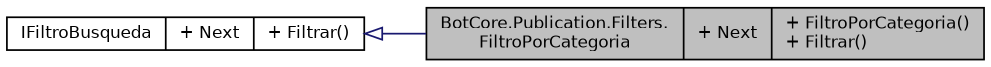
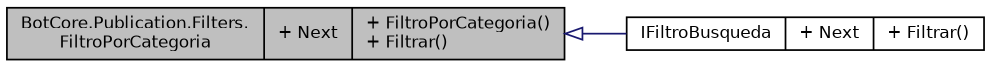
  digraph {
    rankdir=LR
    node [color=black fontname=Helvetica fontsize=10 shape=record style=filled]
    n1 [fillcolor=grey75 fontcolor=black height=0.2 label="{BotCore.Publication.Filters.\lFiltroPorCategoria\n|+ Next\l|+ FiltroPorCategoria()\l+ Filtrar()\l}" width=0.4]
    n2 [fillcolor=white height=0.2 label="{IFiltroBusqueda\n|+ Next\l|+ Filtrar()\l}" width=0.4]
-   n2 -> n1 [arrowtail=onormal color=midnightblue dir=back fontname=Helvetica fontsize=10 labelfontname=Helvetica labelfontsize=10 style=solid]
+   n1 -> n2 [arrowtail=onormal color=midnightblue dir=back fontname=Helvetica fontsize=10 labelfontname=Helvetica labelfontsize=10 style=solid]
  }
